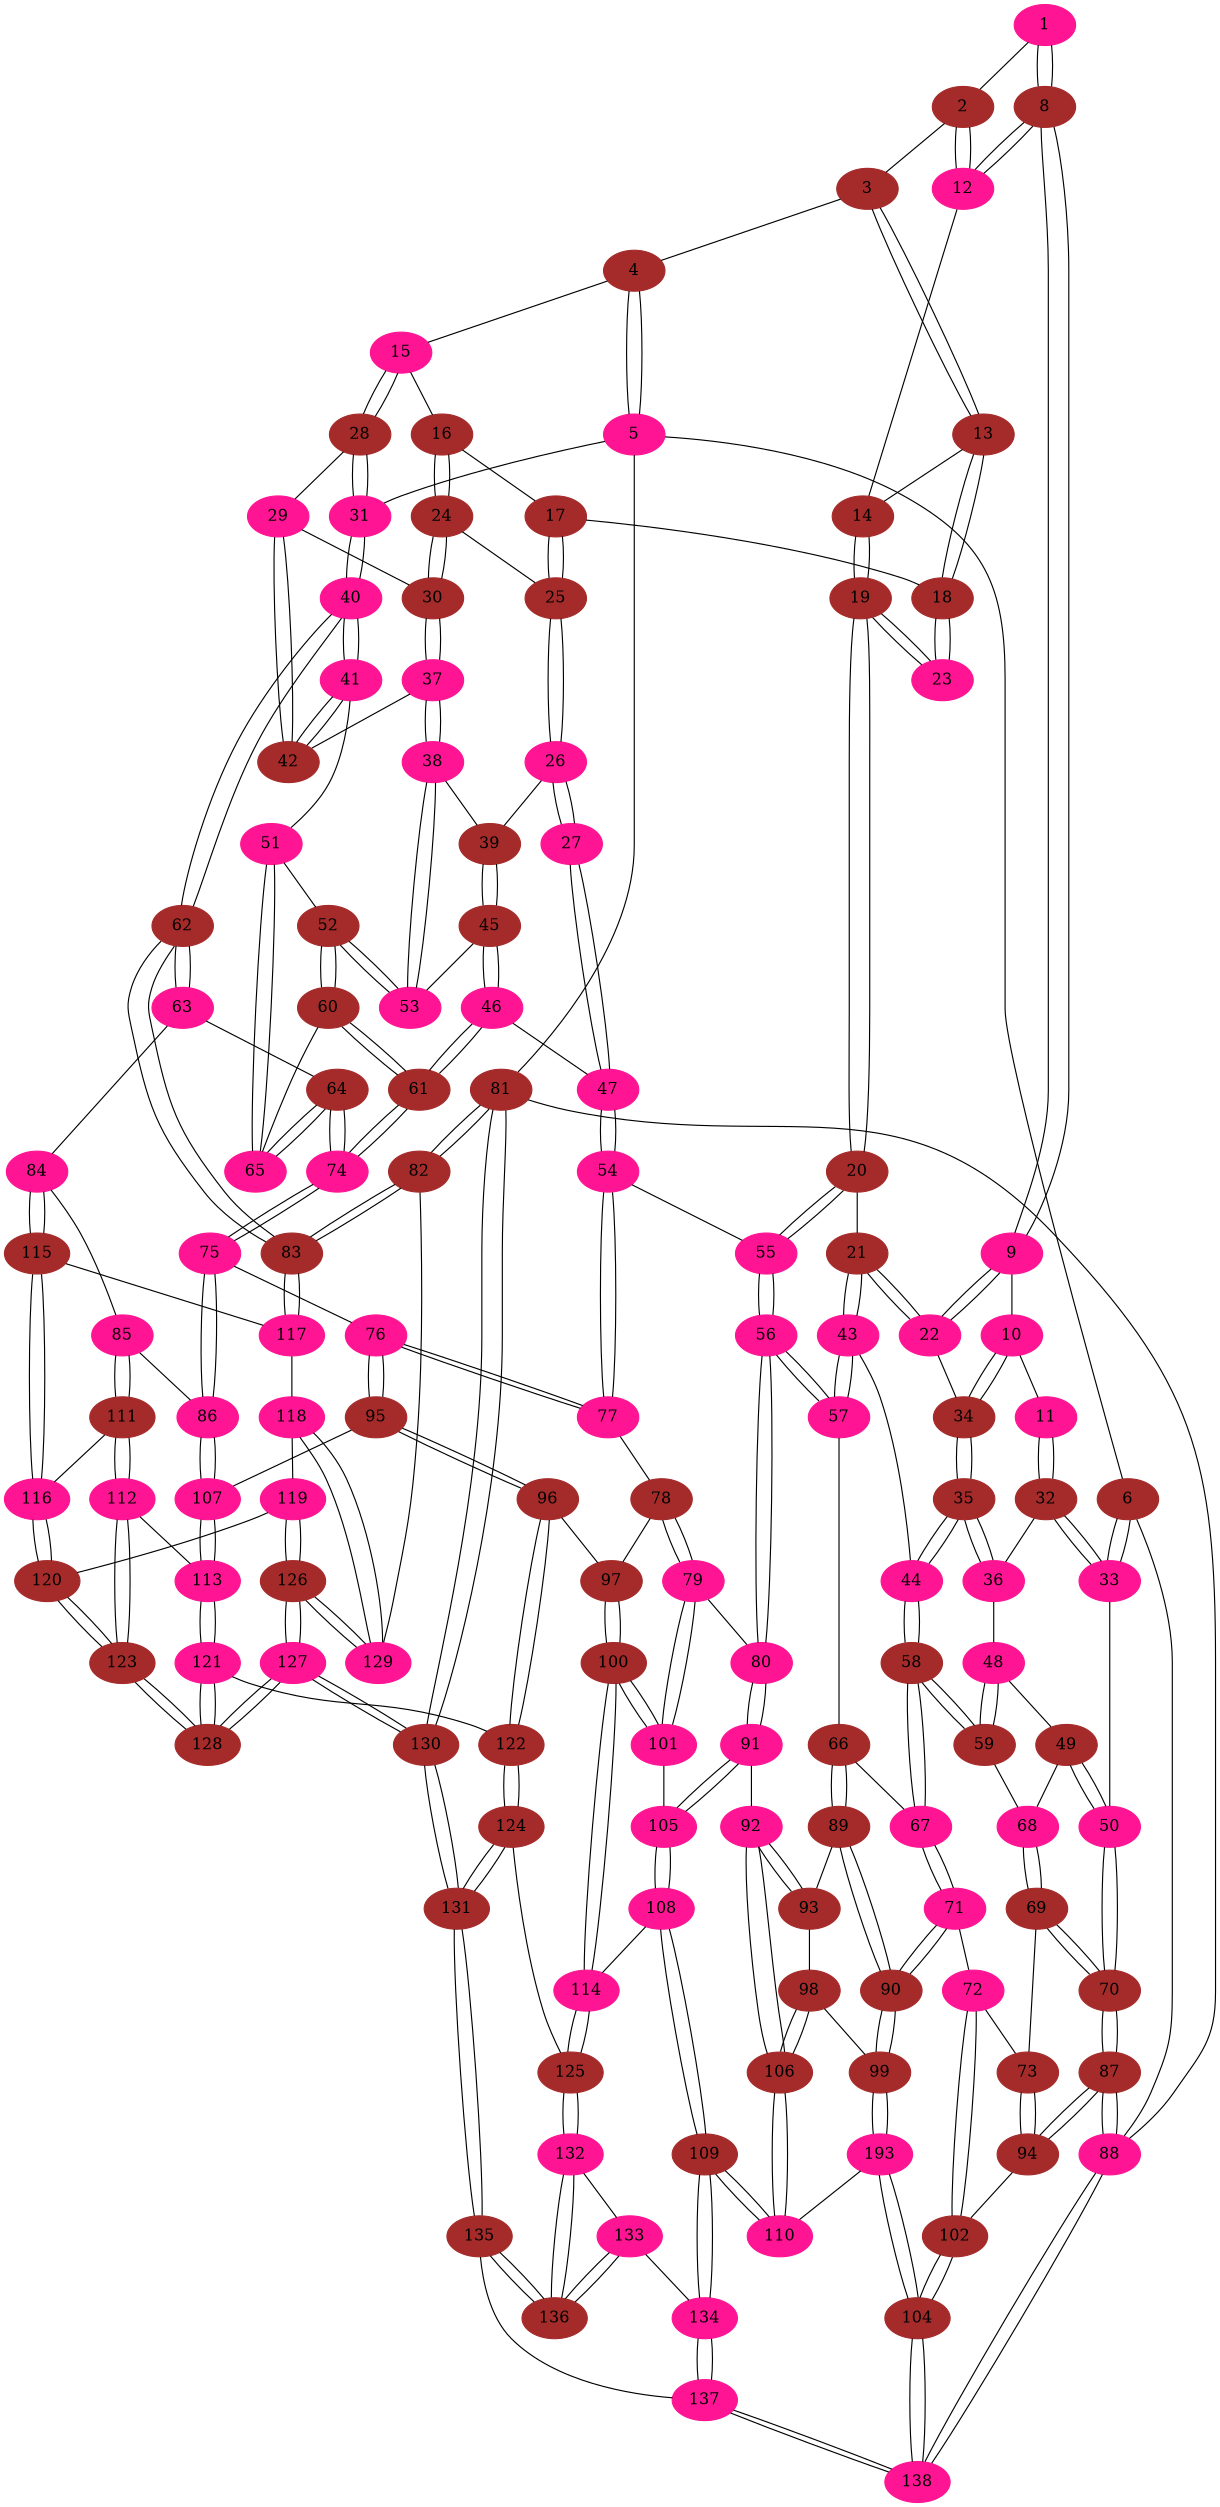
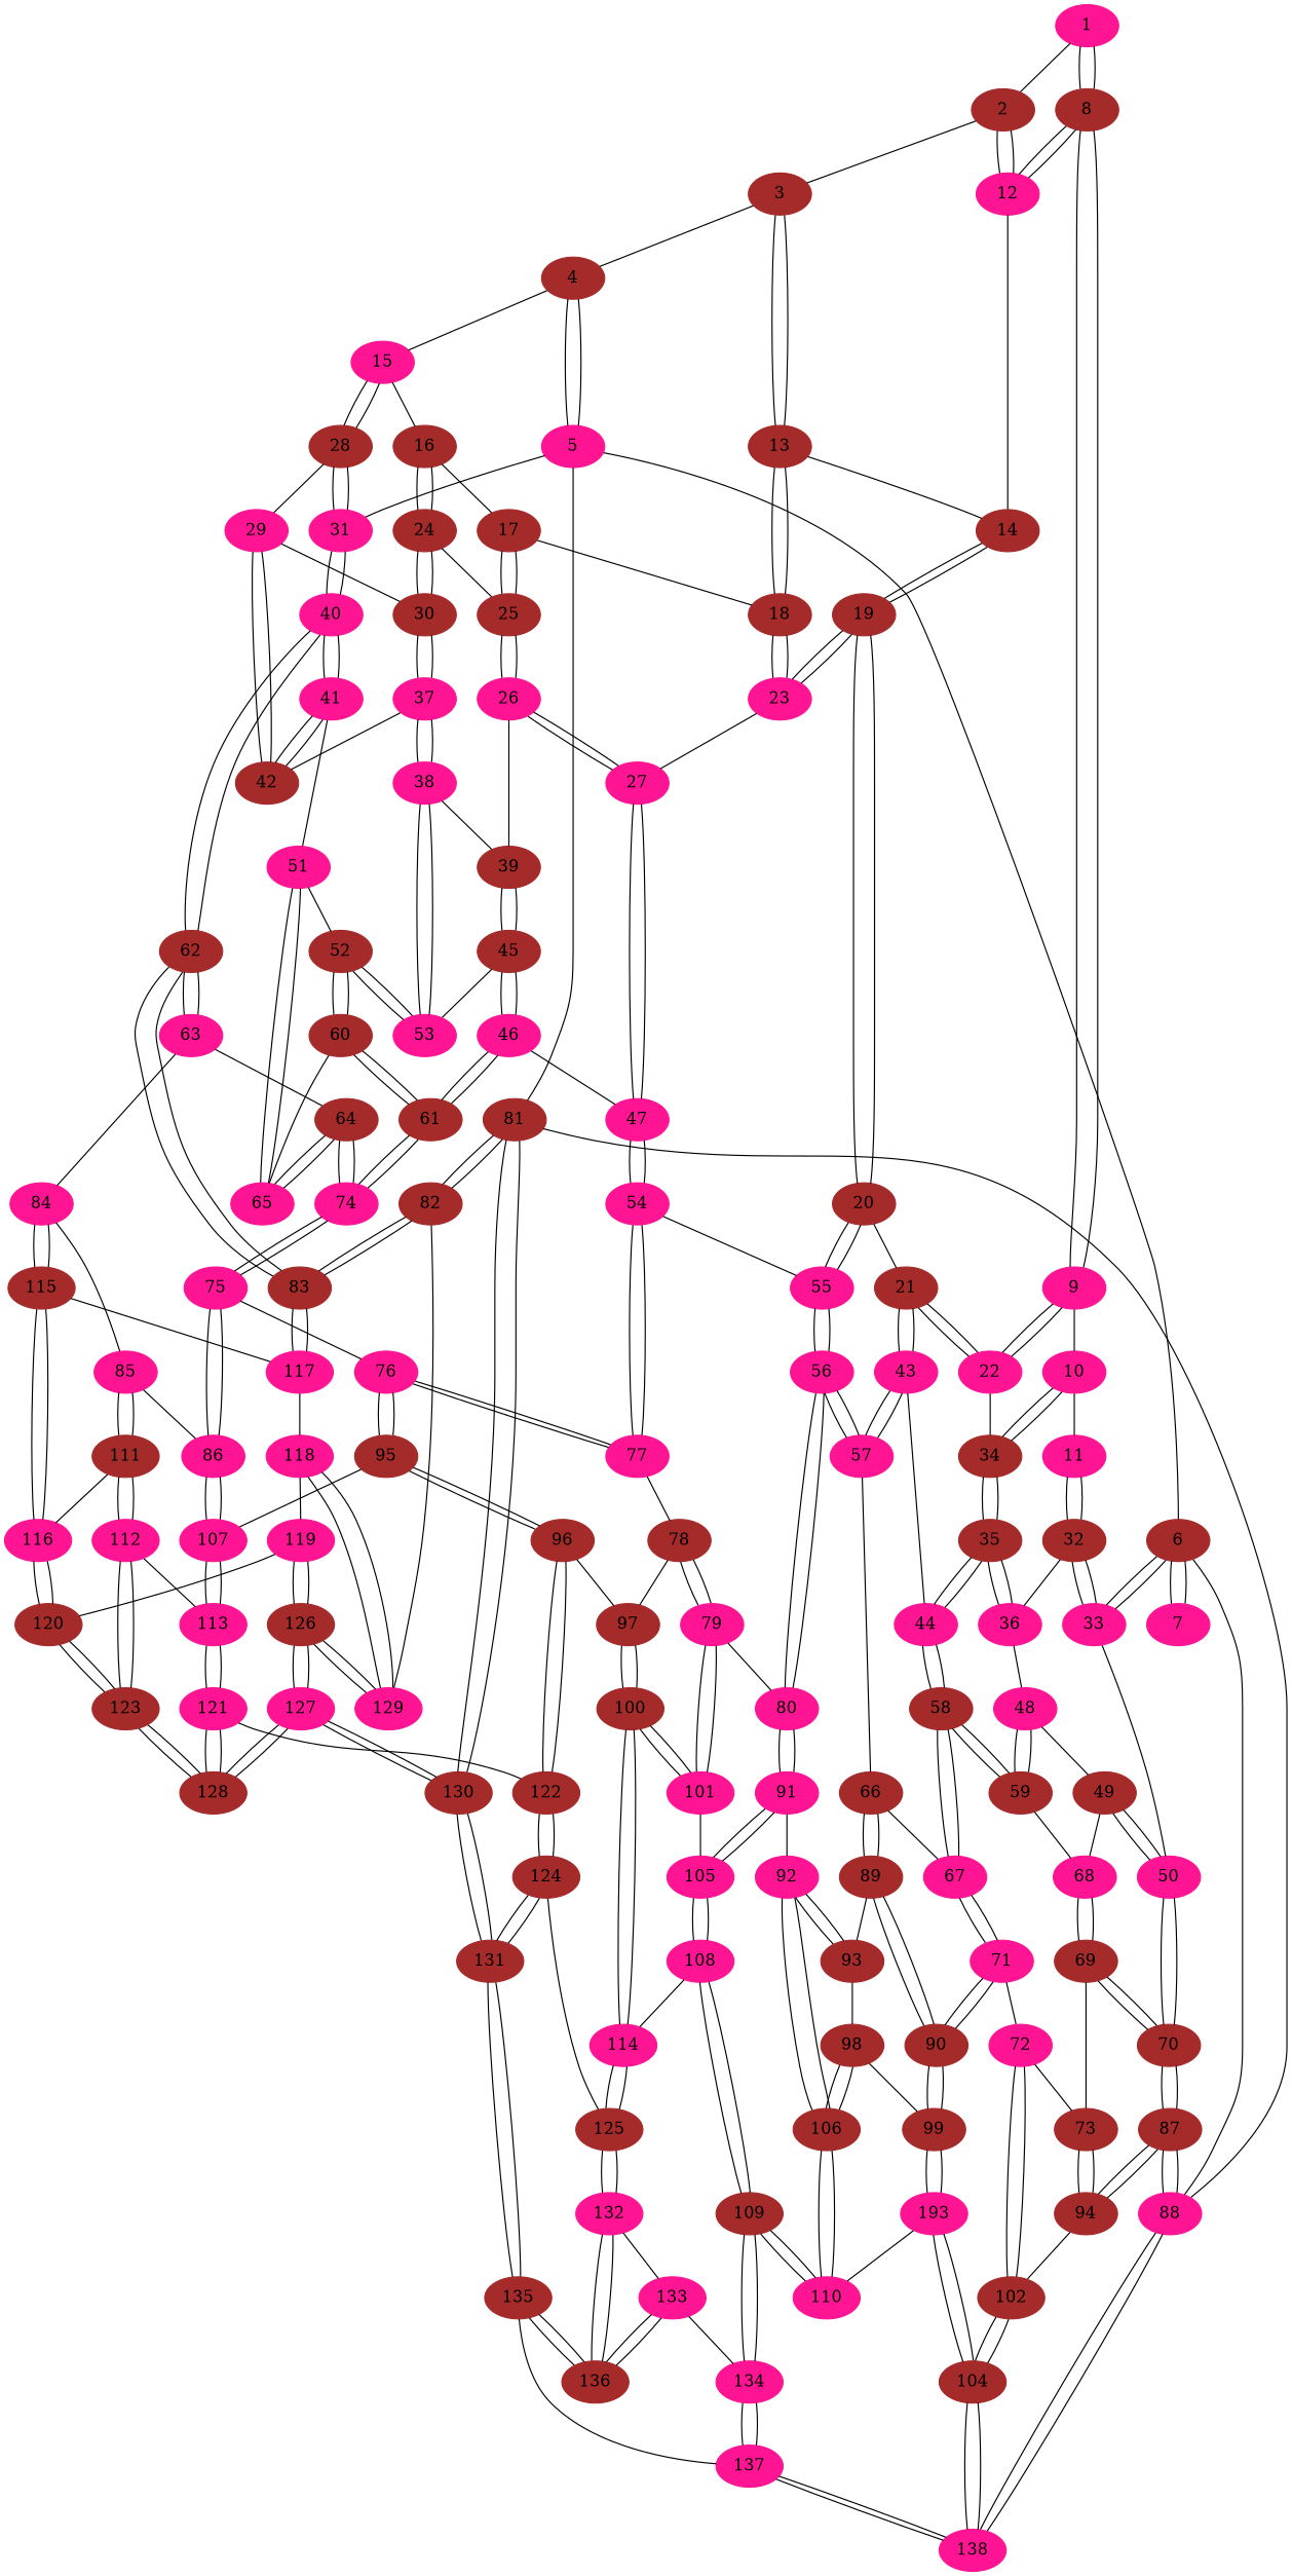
  graph {
    node [color=deeppink style=filled]
    2 [color=brown]
    1
    8 [color=brown]
    3 [color=brown]
    12
    9
    4 [color=brown]
    13 [color=brown]
    14 [color=brown]
    5
    15
    18 [color=brown]
    6 [color=brown]
    31
    81 [color=brown]
    16 [color=brown]
    28 [color=brown]
+   7
    33
    88
    40
    82 [color=brown]
    130 [color=brown]
    50
    138
    32 [color=brown]
    11
    10
    22
    34 [color=brown]
    35 [color=brown]
    36
    19 [color=brown]
    23
    20 [color=brown]
    17 [color=brown]
    24 [color=brown]
    29
    25 [color=brown]
    30 [color=brown]
    26
    27
    21 [color=brown]
    55
    43
    56
    44
    57
    47
    37
    39 [color=brown]
    45 [color=brown]
    54
    42 [color=brown]
    38
    41
    62 [color=brown]
    48
    70 [color=brown]
    58 [color=brown]
    49 [color=brown]
    59 [color=brown]
    53
    46
    51
    63
    83 [color=brown]
    52 [color=brown]
    65
    66 [color=brown]
    67
    61 [color=brown]
    74
    77
    68
    69 [color=brown]
    87 [color=brown]
    60 [color=brown]
    78 [color=brown]
    80
    91
    89 [color=brown]
    71
    75
    64 [color=brown]
    84
    117
    85
    115 [color=brown]
    90 [color=brown]
    93 [color=brown]
    72
    73 [color=brown]
    94 [color=brown]
    102 [color=brown]
    99 [color=brown]
    104 [color=brown]
    76
    86
    95 [color=brown]
    107
    96 [color=brown]
    79
    97 [color=brown]
    101
    100 [color=brown]
    105
    92
    129
    131 [color=brown]
    118
    111 [color=brown]
    116
    112
    113
    98 [color=brown]
    n117 [label=193]
    106 [color=brown]
    108
    110
    122 [color=brown]
    124 [color=brown]
    114
    125 [color=brown]
    109 [color=brown]
    121
    134
    137
    123 [color=brown]
    120 [color=brown]
    128 [color=brown]
    132
    119
    126 [color=brown]
    127
    135 [color=brown]
    133
    136 [color=brown]
    2 -- 3
    2 -- 12
    2 -- 12
    1 -- 2
    1 -- 8
    1 -- 8
    8 -- 12
    8 -- 12
    8 -- 9
    8 -- 9
    3 -- 4
    3 -- 13
    3 -- 13
    12 -- 14
    9 -- 10
    9 -- 22
    9 -- 22
    4 -- 5
    4 -- 5
    4 -- 15
    13 -- 14
    13 -- 18
    13 -- 18
    14 -- 19
    14 -- 19
    5 -- 6
    5 -- 31
    5 -- 81
    15 -- 16
    15 -- 28
    15 -- 28
    18 -- 23
    18 -- 23
+   6 -- 7
+   6 -- 7
    6 -- 33
    6 -- 33
    6 -- 88
    31 -- 40
    31 -- 40
    81 -- 88
    81 -- 82
    81 -- 82
    81 -- 130
    81 -- 130
    16 -- 17
    16 -- 24
    16 -- 24
    28 -- 31
    28 -- 31
    28 -- 29
    33 -- 50
    88 -- 138
    88 -- 138
    40 -- 41
    40 -- 41
    40 -- 62
    40 -- 62
    82 -- 83
    82 -- 83
    82 -- 129
    130 -- 131
    130 -- 131
    50 -- 70
    50 -- 70
    32 -- 33
    32 -- 33
    32 -- 36
    11 -- 32
    11 -- 32
    10 -- 11
    10 -- 34
    10 -- 34
    22 -- 34
    34 -- 35
    34 -- 35
    35 -- 36
    35 -- 36
    35 -- 44
    35 -- 44
    36 -- 48
    19 -- 23
    19 -- 23
    19 -- 20
    19 -- 20
+   23 -- 27
    20 -- 21
    20 -- 55
    20 -- 55
    17 -- 18
    17 -- 25
    17 -- 25
    24 -- 25
    24 -- 30
    24 -- 30
    29 -- 30
    29 -- 42
    29 -- 42
    25 -- 26
    25 -- 26
    30 -- 37
    30 -- 37
    26 -- 27
    26 -- 27
    26 -- 39
    27 -- 47
    27 -- 47
    21 -- 22
    21 -- 22
    21 -- 43
    21 -- 43
    55 -- 56
    55 -- 56
    43 -- 44
    43 -- 57
    43 -- 57
    56 -- 57
    56 -- 57
    56 -- 80
    56 -- 80
    44 -- 58
    44 -- 58
    57 -- 66
    47 -- 54
    47 -- 54
    37 -- 42
    37 -- 38
    37 -- 38
    39 -- 45
    39 -- 45
    45 -- 53
    45 -- 46
    45 -- 46
    54 -- 55
    54 -- 77
    54 -- 77
    38 -- 39
    38 -- 53
    38 -- 53
    41 -- 42
    41 -- 42
    41 -- 51
    62 -- 63
    62 -- 63
    62 -- 83
    62 -- 83
    48 -- 49
    48 -- 59
    48 -- 59
    70 -- 87
    70 -- 87
    58 -- 59
    58 -- 59
    58 -- 67
    58 -- 67
    49 -- 50
    49 -- 50
    49 -- 68
    59 -- 68
    46 -- 47
    46 -- 61
    46 -- 61
    51 -- 52
    51 -- 65
    51 -- 65
    63 -- 64
    63 -- 84
    83 -- 117
    83 -- 117
    52 -- 53
    52 -- 53
    52 -- 60
    52 -- 60
    66 -- 67
    66 -- 89
    66 -- 89
    67 -- 71
    67 -- 71
    61 -- 74
    61 -- 74
    74 -- 75
    74 -- 75
    77 -- 78
    68 -- 69
    68 -- 69
    69 -- 70
    69 -- 70
    69 -- 73
    87 -- 88
    87 -- 88
    87 -- 94
    87 -- 94
    60 -- 65
    60 -- 61
    60 -- 61
    78 -- 79
    78 -- 79
    78 -- 97
    80 -- 91
    80 -- 91
    91 -- 105
    91 -- 105
    91 -- 92
    89 -- 90
    89 -- 90
    89 -- 93
    71 -- 90
    71 -- 90
    71 -- 72
    75 -- 76
    75 -- 86
    75 -- 86
    64 -- 65
    64 -- 65
    64 -- 74
    64 -- 74
    84 -- 85
    84 -- 115
    84 -- 115
    117 -- 118
    85 -- 86
    85 -- 111
    85 -- 111
    115 -- 117
    115 -- 116
    115 -- 116
    90 -- 99
    90 -- 99
    93 -- 98
    72 -- 73
    72 -- 102
    72 -- 102
    73 -- 94
    73 -- 94
    94 -- 102
    102 -- 104
    102 -- 104
    99 -- n117
    99 -- n117
    104 -- 138
    104 -- 138
    76 -- 77
    76 -- 77
    76 -- 95
    76 -- 95
    86 -- 107
    86 -- 107
    95 -- 107
    95 -- 96
    95 -- 96
    107 -- 113
    107 -- 113
    96 -- 97
    96 -- 122
    96 -- 122
    79 -- 80
    79 -- 101
    79 -- 101
    97 -- 100
    97 -- 100
    101 -- 105
    100 -- 101
    100 -- 101
    100 -- 114
    100 -- 114
    105 -- 108
    105 -- 108
    92 -- 93
    92 -- 93
    92 -- 106
    92 -- 106
    131 -- 135
    131 -- 135
    118 -- 129
    118 -- 129
    118 -- 119
    111 -- 116
    111 -- 112
    111 -- 112
    116 -- 120
    116 -- 120
    112 -- 113
    112 -- 123
    112 -- 123
    113 -- 121
    113 -- 121
    98 -- 99
    98 -- 106
    98 -- 106
    n117 -- 104
    n117 -- 104
    n117 -- 110
    106 -- 110
    106 -- 110
    108 -- 114
    108 -- 109
    108 -- 109
    122 -- 124
    122 -- 124
    124 -- 131
    124 -- 131
    124 -- 125
    114 -- 125
    114 -- 125
    125 -- 132
    125 -- 132
    109 -- 110
    109 -- 110
    109 -- 134
    109 -- 134
    121 -- 122
    121 -- 128
    121 -- 128
    134 -- 137
    134 -- 137
    137 -- 138
    137 -- 138
    123 -- 128
    123 -- 128
    120 -- 123
    120 -- 123
    132 -- 133
    132 -- 136
    132 -- 136
    119 -- 120
    119 -- 126
    119 -- 126
    126 -- 129
    126 -- 129
    126 -- 127
    126 -- 127
    127 -- 130
    127 -- 130
    127 -- 128
    127 -- 128
    135 -- 137
    135 -- 136
    135 -- 136
    133 -- 134
    133 -- 136
    133 -- 136
  }
